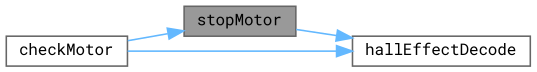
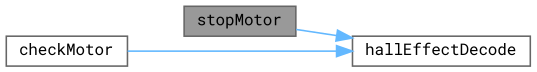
  digraph {
    fontname="Roboto Mono"
    rankdir=RL
    node [color=grey40 fillcolor=white fontname="Roboto Mono" fontsize=10 shape=box style=filled]
    edge [color=steelblue1 dir=back fontname="Roboto Mono" fontsize=10 labelfontname=Helvetica labelfontsize=10 style=solid]
    n1 [color=gray40 fillcolor=grey60 fontcolor=black height=0.2 label=stopMotor width=0.4]
    n2 [height=0.2 label=checkMotor width=0.4]
    n3 [height=0.2 label=hallEffectDecode width=0.4]
-   n1 -> n2
    n3 -> n1
    n3 -> n2
  }
